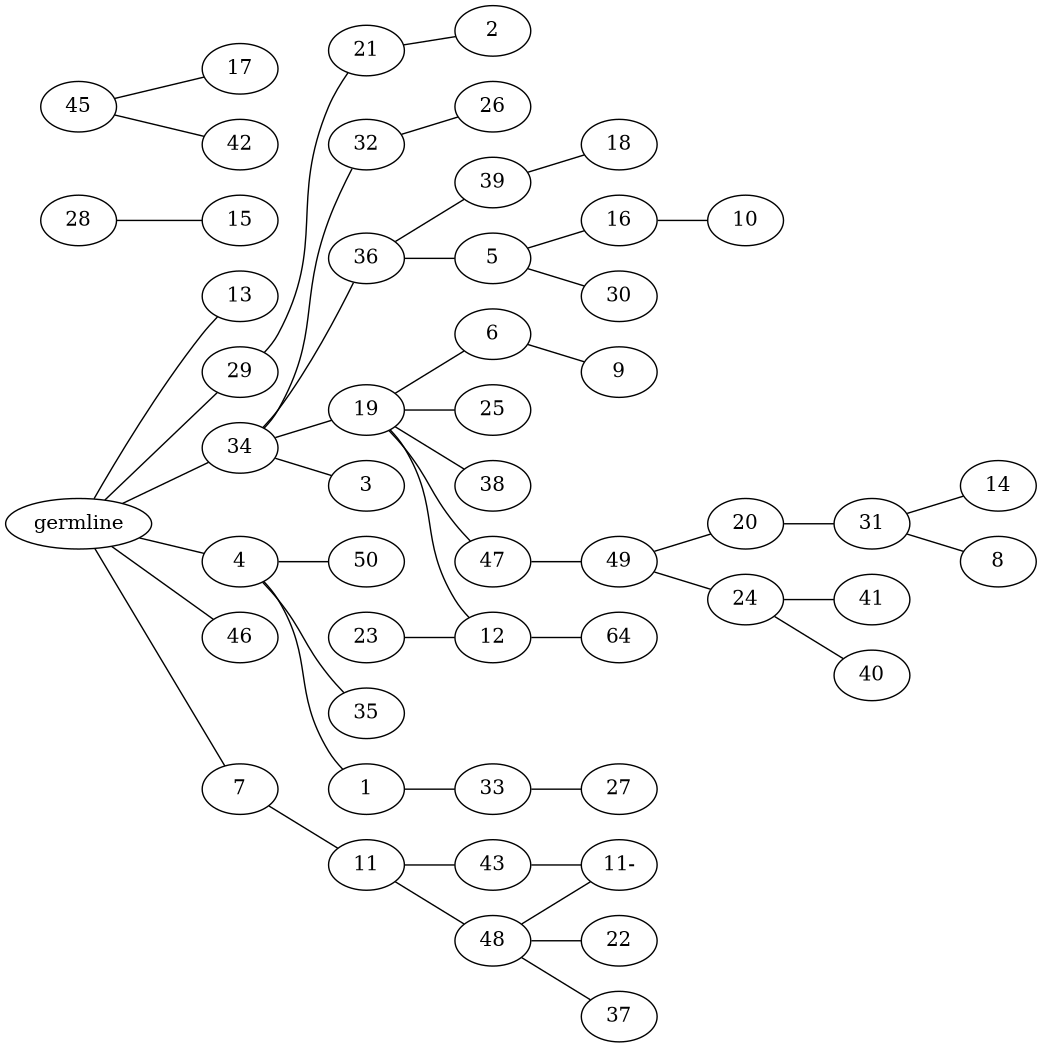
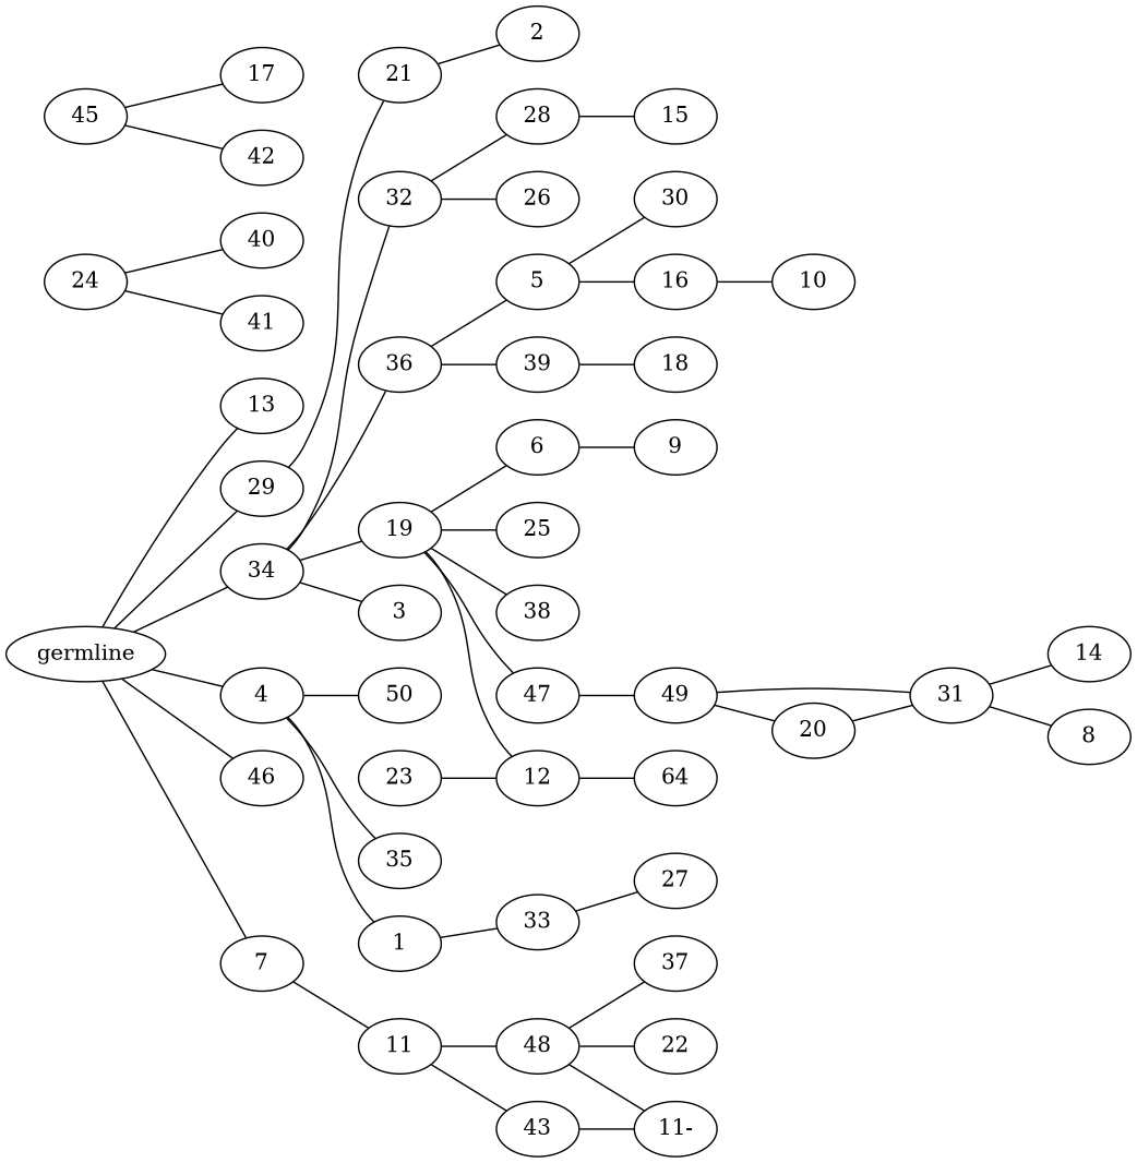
  graph {
    rankdir=LR
    n1 [label=germline]
    n2 [label=13]
    n3 [label=29]
    n4 [label=34]
    n5 [label=4]
    n6 [label=46]
    n7 [label=7]
    n8 [label=21]
    n9 [label=19]
    n10 [label=3]
    n11 [label=32]
    n12 [label=36]
    n13 [label=1]
    n14 [label=35]
    n15 [label=50]
    n16 [label=11]
    n17 [label=2]
    n18 [label=25]
    n19 [label=38]
    n20 [label=47]
    n21 [label=6]
    n22 [label=12]
    n23 [label=26]
    n24 [label=28]
    n25 [label=39]
    n26 [label=5]
    n27 [label=23]
    n28 [label=49]
    n29 [label=9]
    n30 [label=64]
    n31 [label=20]
    n32 [label=24]
    n33 [label=31]
    n34 [label=40]
    n35 [label=41]
    n36 [label=14]
    n37 [label=8]
    n38 [label=15]
    n39 [label=18]
    n40 [label=16]
    n41 [label=30]
    n42 [label=10]
    n43 [label=33]
    n44 [label=27]
    n45 [label=43]
    n46 [label=48]
    n47 [label="11-"]
    n48 [label=22]
    n49 [label=37]
    n50 [label=45]
    n51 [label=17]
    n52 [label=42]
    n1 -- n2
    n1 -- n3
    n1 -- n4
    n1 -- n5
    n1 -- n6
    n1 -- n7
    n3 -- n8
    n4 -- n9
    n4 -- n10
    n4 -- n11
    n4 -- n12
    n5 -- n13
    n5 -- n14
    n5 -- n15
    n7 -- n16
    n8 -- n17
    n9 -- n18
    n9 -- n19
    n9 -- n20
    n9 -- n21
    n9 -- n22
    n11 -- n23
+   n11 -- n24
    n12 -- n25
    n12 -- n26
    n13 -- n43
    n16 -- n45
    n16 -- n46
    n20 -- n28
    n21 -- n29
    n22 -- n30
    n24 -- n38
    n25 -- n39
    n26 -- n40
    n26 -- n41
    n27 -- n22
    n28 -- n31
-   n28 -- n32
+   n28 -- n33
    n31 -- n33
    n32 -- n34
    n32 -- n35
    n33 -- n36
    n33 -- n37
    n40 -- n42
    n43 -- n44
    n45 -- n47
    n46 -- n47
    n46 -- n48
    n46 -- n49
    n50 -- n51
    n50 -- n52
  }
